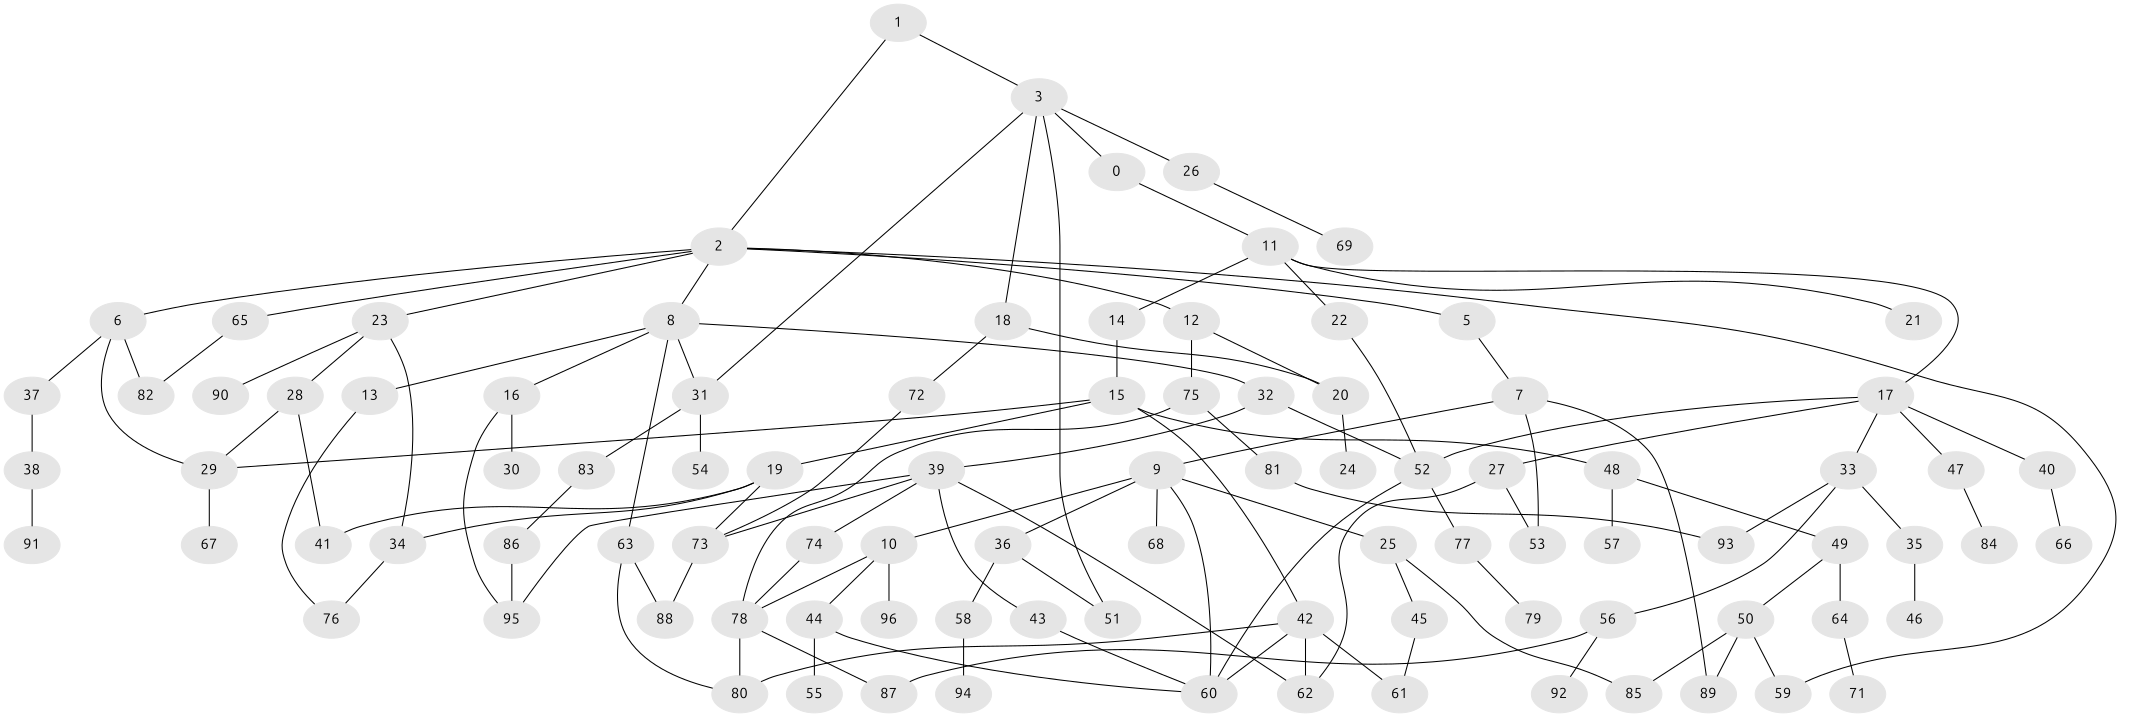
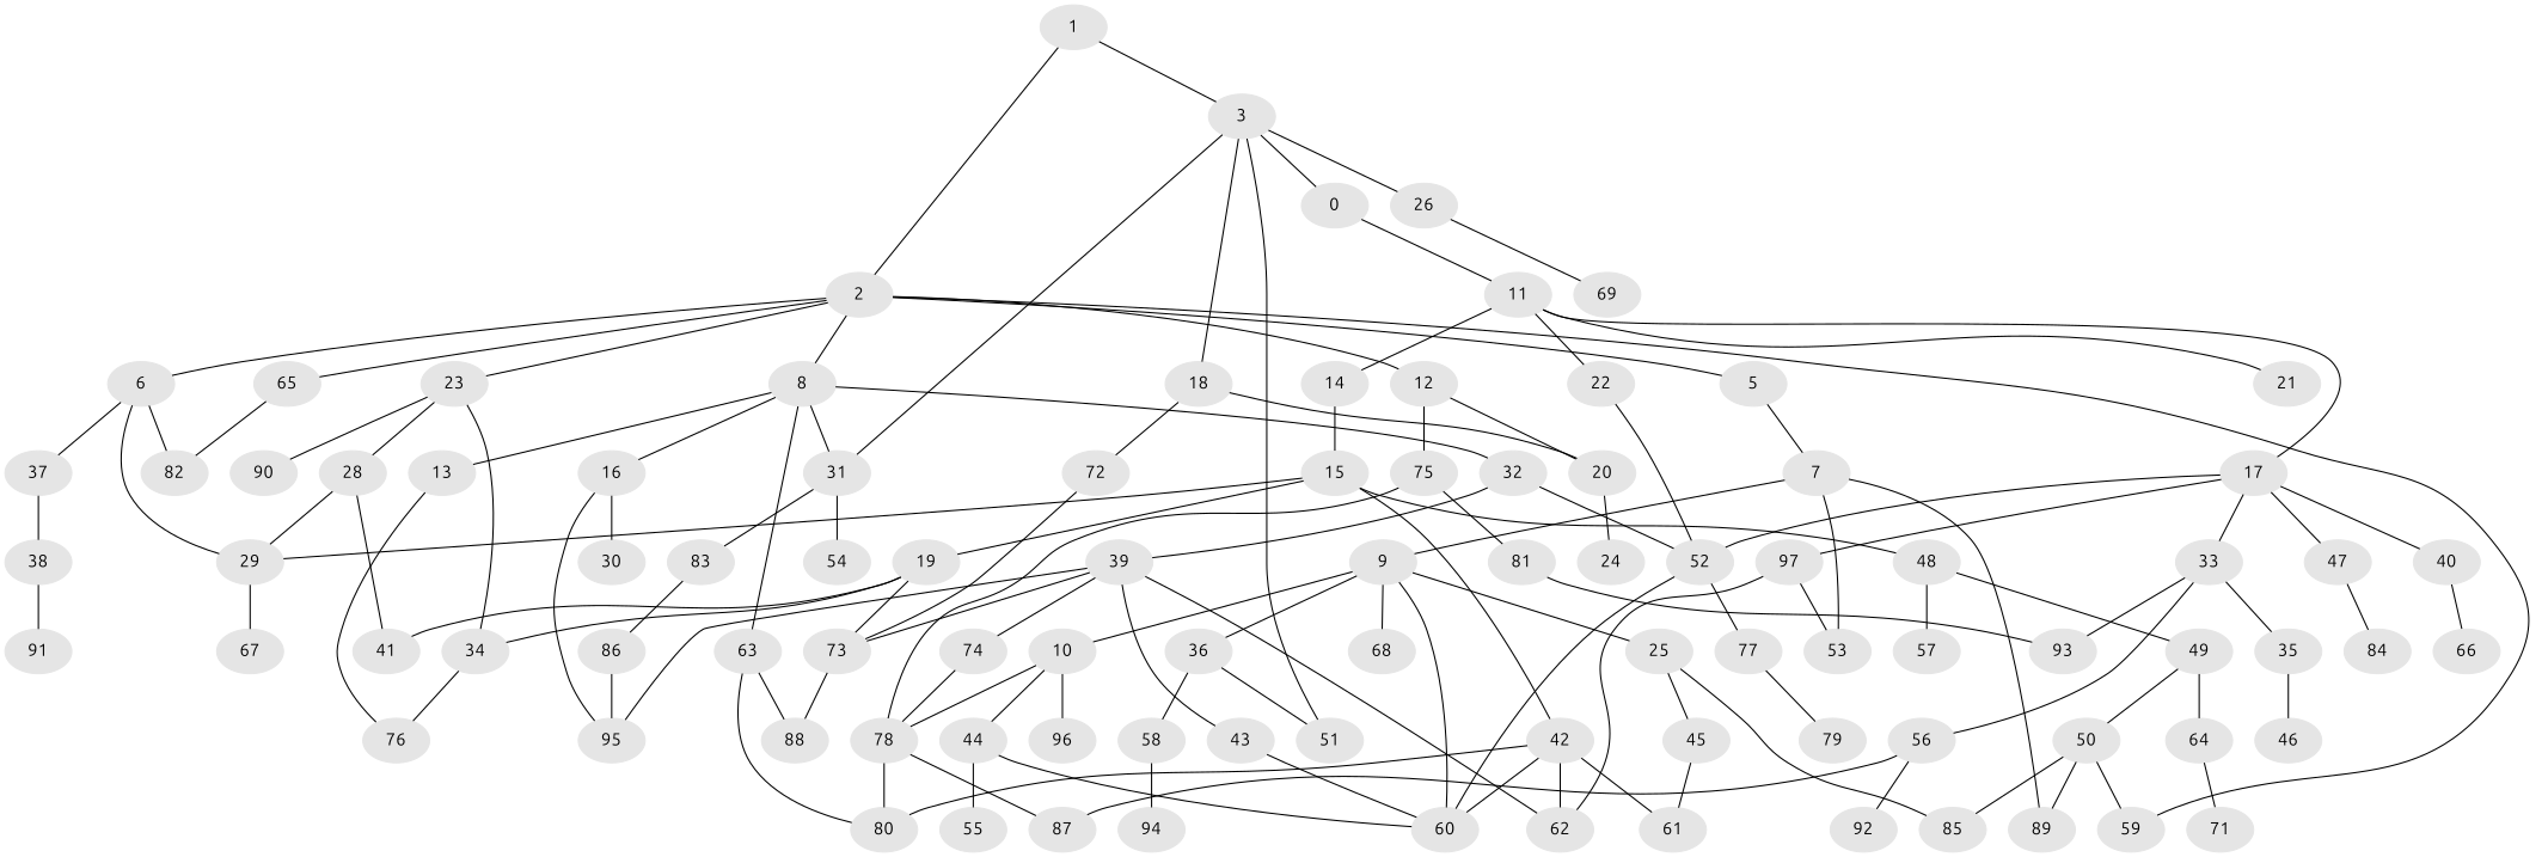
  graph {
    fontname=Ubuntu
    node [color=gray90 fontname=Ubuntu style=filled]
    edge [fontname=Ubuntu]
    1
    2
    3
    5
    6
    8
    12
    23
    59
    65
    n11 [label=0]
    18
    26
    31
    51
    7
    29
    37
    82
    13
    16
    32
    63
    20
    75
    34
    28
    90
    11
    72
    69
    54
    83
    14
    17
    21
    22
    9
    53
    89
    67
    38
    10
    25
    36
    60
    68
    76
    30
    95
    52
    39
    80
    88
    44
    78
    96
    45
    85
    58
    55
    87
    15
-   27
+   27 [label=97]
    33
    40
    47
    24
    81
    19
    42
    48
    41
    73
    62
    61
    49
    57
    35
    56
    93
    66
    84
    77
    86
    43
    74
    46
    92
    94
    91
    50
    64
    71
    79
    1 -- 2
    1 -- 3
    2 -- 5
    2 -- 6
    2 -- 8
    2 -- 12
    2 -- 23
    2 -- 59
    2 -- 65
    3 -- n11
    3 -- 18
    3 -- 26
    3 -- 31
    3 -- 51
    5 -- 7
    6 -- 29
    6 -- 37
    6 -- 82
    8 -- 31
    8 -- 13
    8 -- 16
    8 -- 32
    8 -- 63
    12 -- 20
    12 -- 75
    23 -- 34
    23 -- 28
    23 -- 90
    65 -- 82
    n11 -- 11
    18 -- 20
    18 -- 72
    26 -- 69
    31 -- 54
    31 -- 83
    7 -- 9
    7 -- 53
    7 -- 89
    29 -- 67
    37 -- 38
    13 -- 76
    16 -- 30
    16 -- 95
    32 -- 52
    32 -- 39
    63 -- 80
    63 -- 88
    20 -- 24
    75 -- 78
    75 -- 81
    34 -- 76
    28 -- 29
    28 -- 41
    11 -- 14
    11 -- 17
    11 -- 21
    11 -- 22
    72 -- 73
    83 -- 86
    14 -- 15
    17 -- 52
    17 -- 27
    17 -- 33
    17 -- 40
    17 -- 47
    22 -- 52
    9 -- 10
    9 -- 25
    9 -- 36
    9 -- 60
    9 -- 68
    38 -- 91
    10 -- 44
    10 -- 78
    10 -- 96
    25 -- 45
    25 -- 85
    36 -- 51
    36 -- 58
    52 -- 60
    52 -- 77
    39 -- 95
    39 -- 73
    39 -- 62
    39 -- 43
    39 -- 74
    44 -- 60
    44 -- 55
    78 -- 80
    78 -- 87
    45 -- 61
    58 -- 94
    15 -- 29
    15 -- 19
    15 -- 42
    15 -- 48
    27 -- 53
    27 -- 62
    33 -- 35
    33 -- 56
    33 -- 93
    40 -- 66
    47 -- 84
    81 -- 93
    19 -- 34
    19 -- 41
    19 -- 73
    42 -- 60
    42 -- 80
    42 -- 62
    42 -- 61
    48 -- 49
    48 -- 57
    73 -- 88
    49 -- 50
    49 -- 64
    35 -- 46
    56 -- 87
    56 -- 92
    77 -- 79
    86 -- 95
    43 -- 60
    74 -- 78
    50 -- 59
    50 -- 89
    50 -- 85
    64 -- 71
  }
